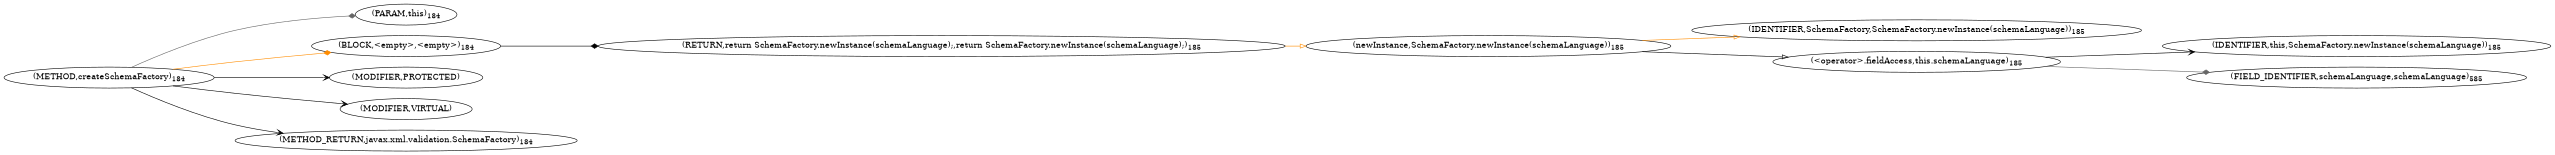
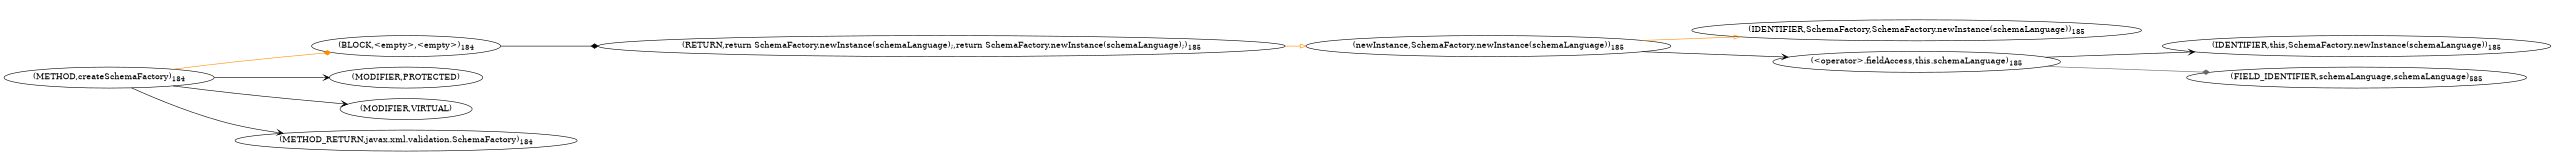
  digraph {
    rankdir=LR
    edge [arrowhead=diamond color=black]
    n1 [label=<(METHOD,createSchemaFactory)<SUB>184</SUB>>]
-   n2 [label=<(PARAM,this)<SUB>184</SUB>>]
    n3 [label=<(BLOCK,&lt;empty&gt;,&lt;empty&gt;)<SUB>184</SUB>>]
    n4 [label=<(MODIFIER,PROTECTED)>]
    n5 [label=<(MODIFIER,VIRTUAL)>]
    n6 [label=<(METHOD_RETURN,javax.xml.validation.SchemaFactory)<SUB>184</SUB>>]
    n7 [label=<(RETURN,return SchemaFactory.newInstance(schemaLanguage);,return SchemaFactory.newInstance(schemaLanguage);)<SUB>185</SUB>>]
    n8 [label=<(newInstance,SchemaFactory.newInstance(schemaLanguage))<SUB>185</SUB>>]
    n9 [label=<(IDENTIFIER,SchemaFactory,SchemaFactory.newInstance(schemaLanguage))<SUB>185</SUB>>]
    n10 [label=<(&lt;operator&gt;.fieldAccess,this.schemaLanguage)<SUB>185</SUB>>]
    n11 [label=<(IDENTIFIER,this,SchemaFactory.newInstance(schemaLanguage))<SUB>185</SUB>>]
    n12 [label=<(FIELD_IDENTIFIER,schemaLanguage,schemaLanguage)<SUB>585</SUB>>]
-   n1 -> n2 [color=gray40]
    n1 -> n3 [color=darkorange]
    n1 -> n4 [arrowhead=vee]
    n1 -> n5 [arrowhead=vee]
    n1 -> n6 [arrowhead=vee]
    n3 -> n7
    n7 -> n8 [arrowhead=onormal color=darkorange]
    n8 -> n9 [arrowhead=onormal color=darkorange]
-   n8 -> n10 [arrowhead=onormal]
+   n8 -> n10 [arrowhead=vee]
    n10 -> n11 [arrowhead=vee]
    n10 -> n12 [color=gray40]
  }
